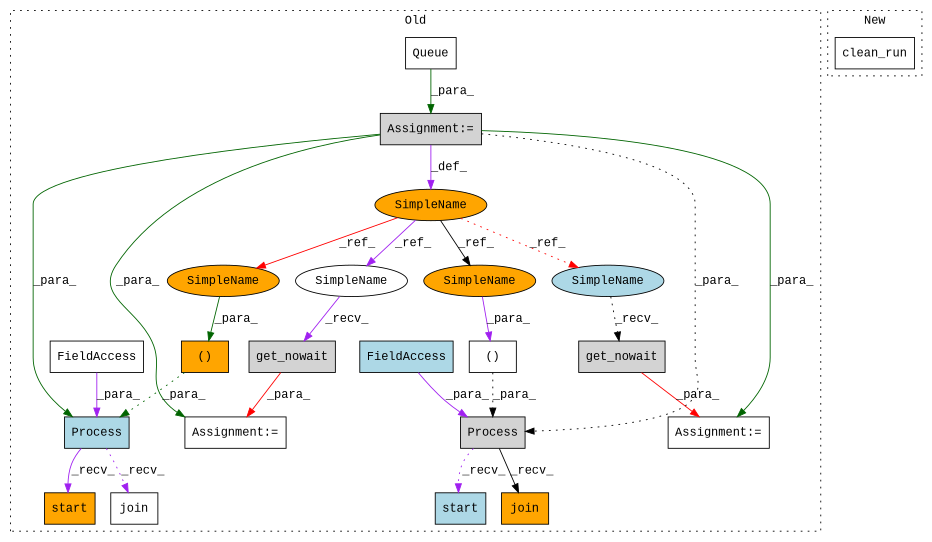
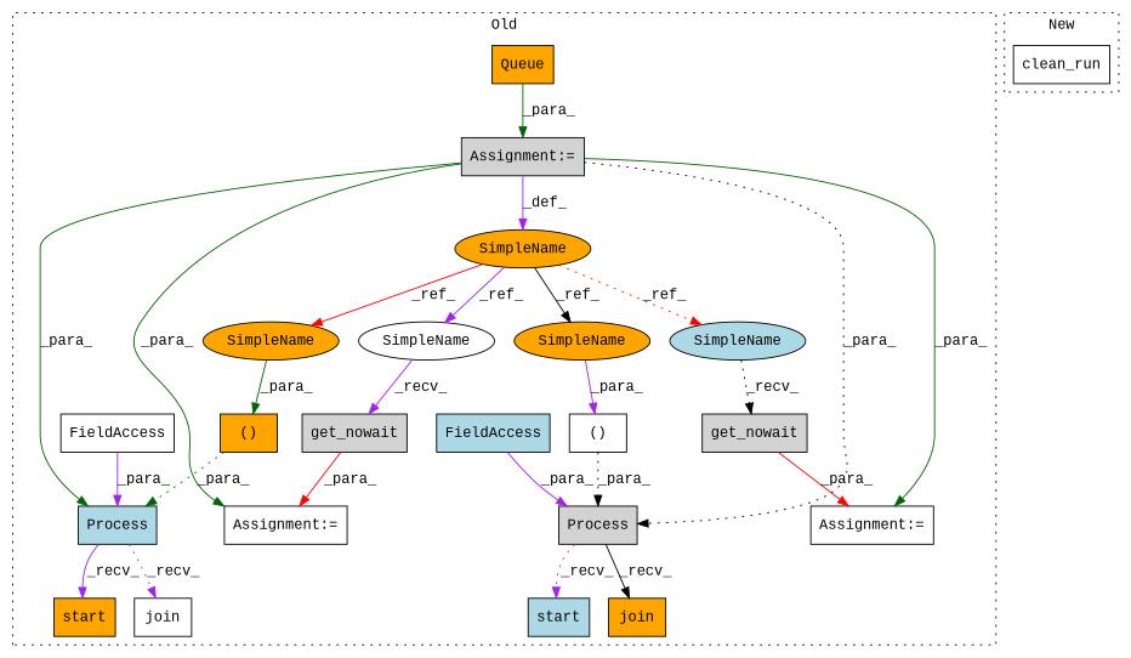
  digraph {
    fontname="Liberation Mono"
    node [a=32 l=5 shape=box style=filled fillcolor=white fontname="Liberation Mono"]
    edge [color=purple style=solid fontname="Liberation Mono"]
    n1 [l=7 label=start s=9732 fillcolor=lightblue]
    n2 [a=106 l=29 label="()" s=9693]
    n3 [a=42 label=SimpleName s=9185 shape=ellipse fillcolor=orange]
    n4 [l=12 label=get_nowait s=9497 fillcolor=lightgrey]
    n5 [l="8,2" label=Process s="9673,9722" fillcolor=lightgrey]
    n6 [a=22 l=6 label=FieldAccess s=9681 fillcolor=lightblue]
    n7 [l=6 label=join s=9747 fillcolor=orange]
    n8 [a=7 l=1 label="Assignment:=" s=9190 fillcolor=lightgrey]
-   n9 [l=7 label=Queue s=9191]
+   n9 [l=7 label=Queue s=9191 fillcolor=orange]
    n10 [a=7 l=1 label="Assignment:=" s=9490]
    n11 [a=106 l=29 label="()" s=9285 fillcolor=orange]
    n12 [l=12 label=get_nowait s=9905 fillcolor=lightgrey]
    n13 [l=7 label=start s=9324 fillcolor=orange]
    n14 [l="8,2" label=Process s="9265,9314" fillcolor=lightblue]
    n15 [a=22 l=6 label=FieldAccess s=9273]
    n16 [l=6 label=join s=9339]
    n17 [a=7 l=1 label="Assignment:=" s=9898]
    n18 [a=42 label=SimpleName s=9717 shape=ellipse fillcolor=orange]
    n19 [a=42 label=SimpleName s=9309 shape=ellipse fillcolor=orange]
    n20 [a=42 label=SimpleName s=9899 shape=ellipse fillcolor=lightblue]
    n21 [a=42 label=SimpleName s=9491 shape=ellipse]
    n22 [l="10,1" label=clean_run s="9176,9194"]
    subgraph cluster_1 {
      label=Old
      style=dotted
      n1
      n2
      n3
      n4
      n5
      n6
      n7
      n8
      n9
      n10
      n11
      n12
      n13
      n14
      n15
      n16
      n17
      n18
      n19
      n20
      n21
    }
    subgraph cluster_2 {
      label=New
      style=dotted
      n22
    }
    n2 -> n5 [label=_para_ color=black style=dotted]
    n3 -> n18 [label=_ref_ color=black]
    n3 -> n19 [label=_ref_ color=red]
    n3 -> n20 [label=_ref_ color=red style=dotted]
    n3 -> n21 [label=_ref_]
    n4 -> n10 [label=_para_ color=red]
    n5 -> n1 [label=_recv_ style=dotted]
    n5 -> n7 [label=_recv_ color=black]
    n6 -> n5 [label=_para_]
    n8 -> n3 [label=_def_]
    n8 -> n5 [label=_para_ color=black style=dotted]
    n8 -> n10 [label=_para_ color=darkgreen]
    n8 -> n14 [label=_para_ color=darkgreen]
    n8 -> n17 [label=_para_ color=darkgreen]
    n9 -> n8 [label=_para_ color=darkgreen]
    n11 -> n14 [label=_para_ color=darkgreen style=dotted]
    n12 -> n17 [label=_para_ color=red]
    n14 -> n13 [label=_recv_]
    n14 -> n16 [label=_recv_ style=dotted]
    n15 -> n14 [label=_para_]
    n18 -> n2 [label=_para_]
    n19 -> n11 [label=_para_ color=darkgreen]
    n20 -> n12 [label=_recv_ color=black style=dotted]
    n21 -> n4 [label=_recv_]
  }
